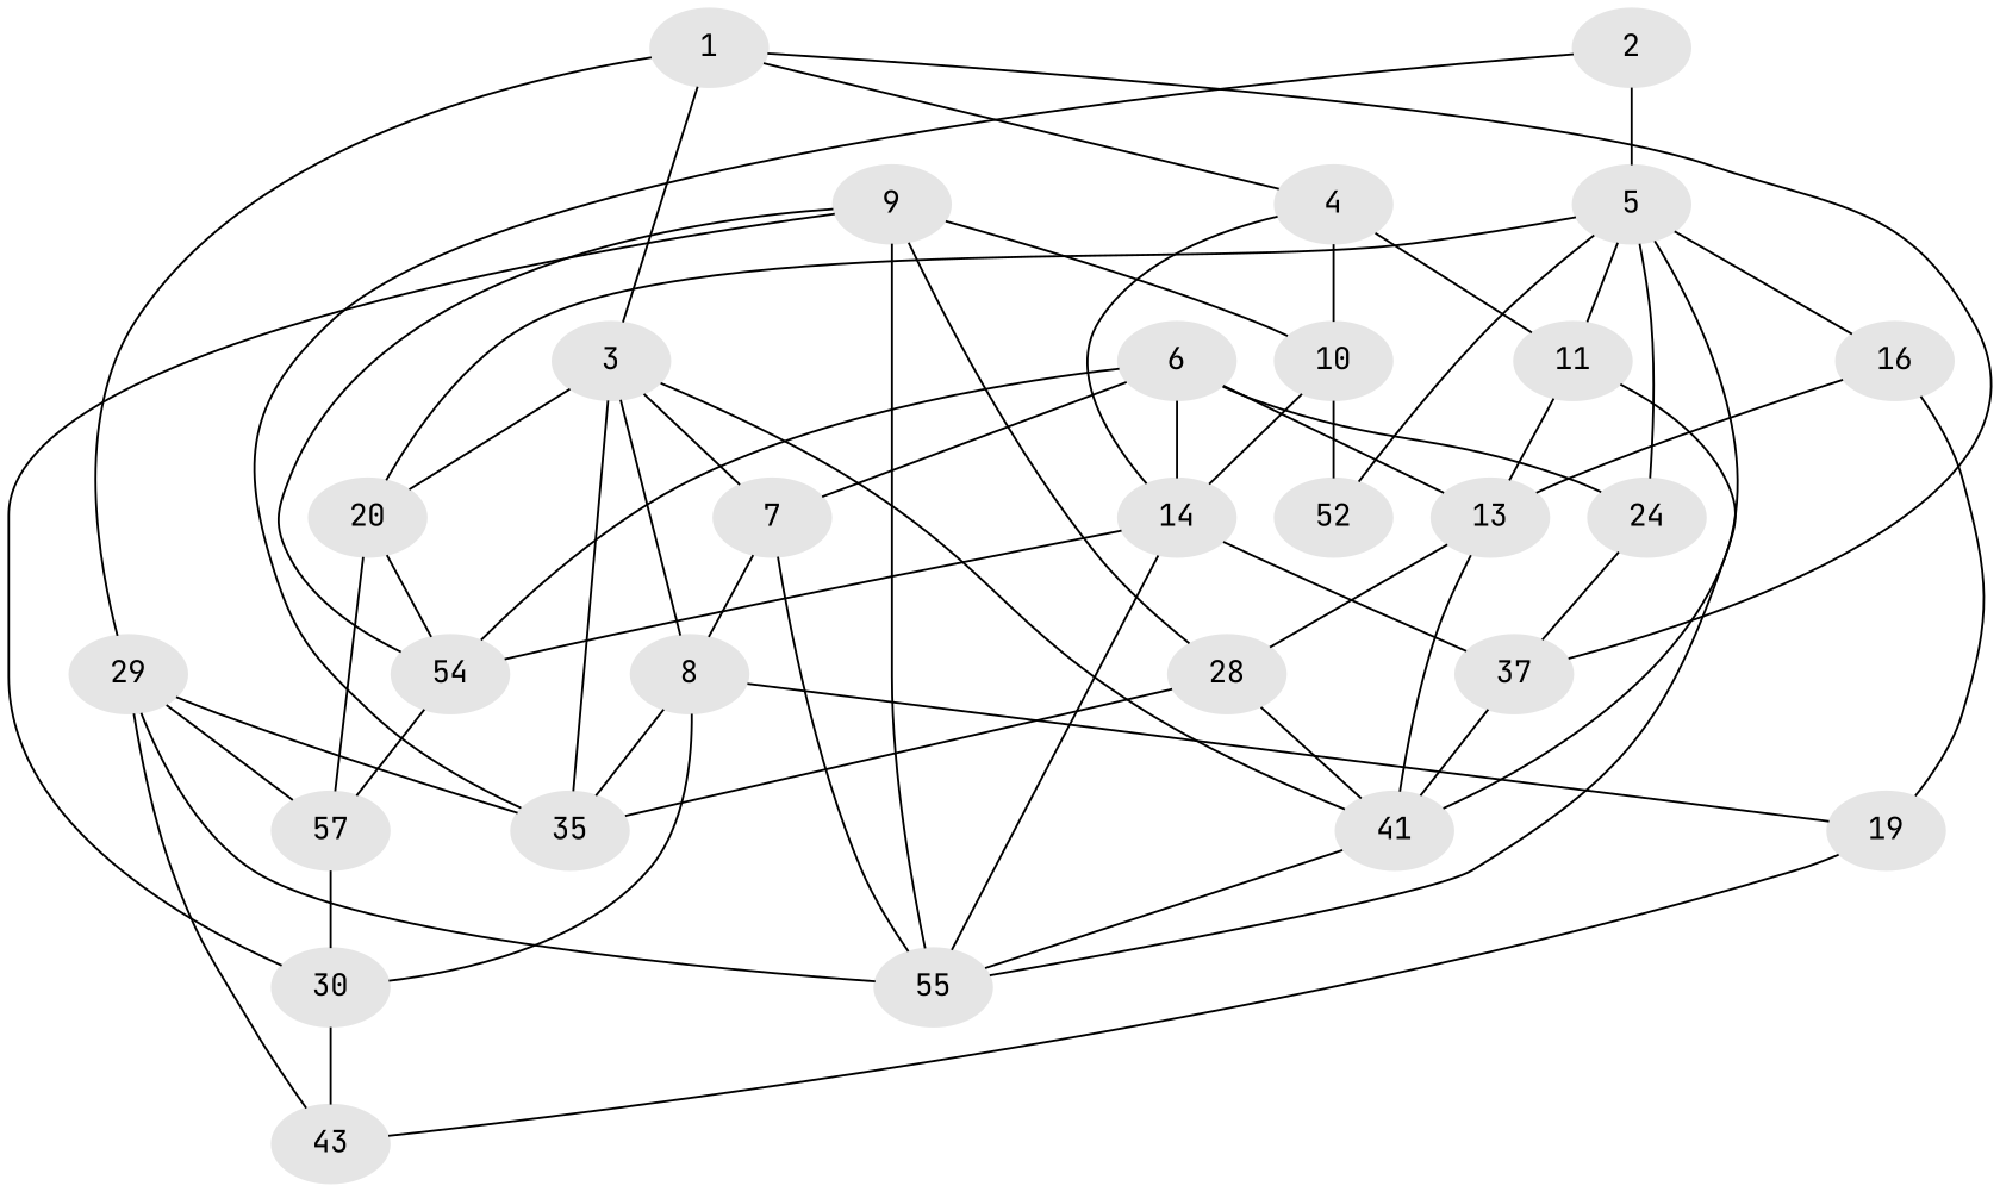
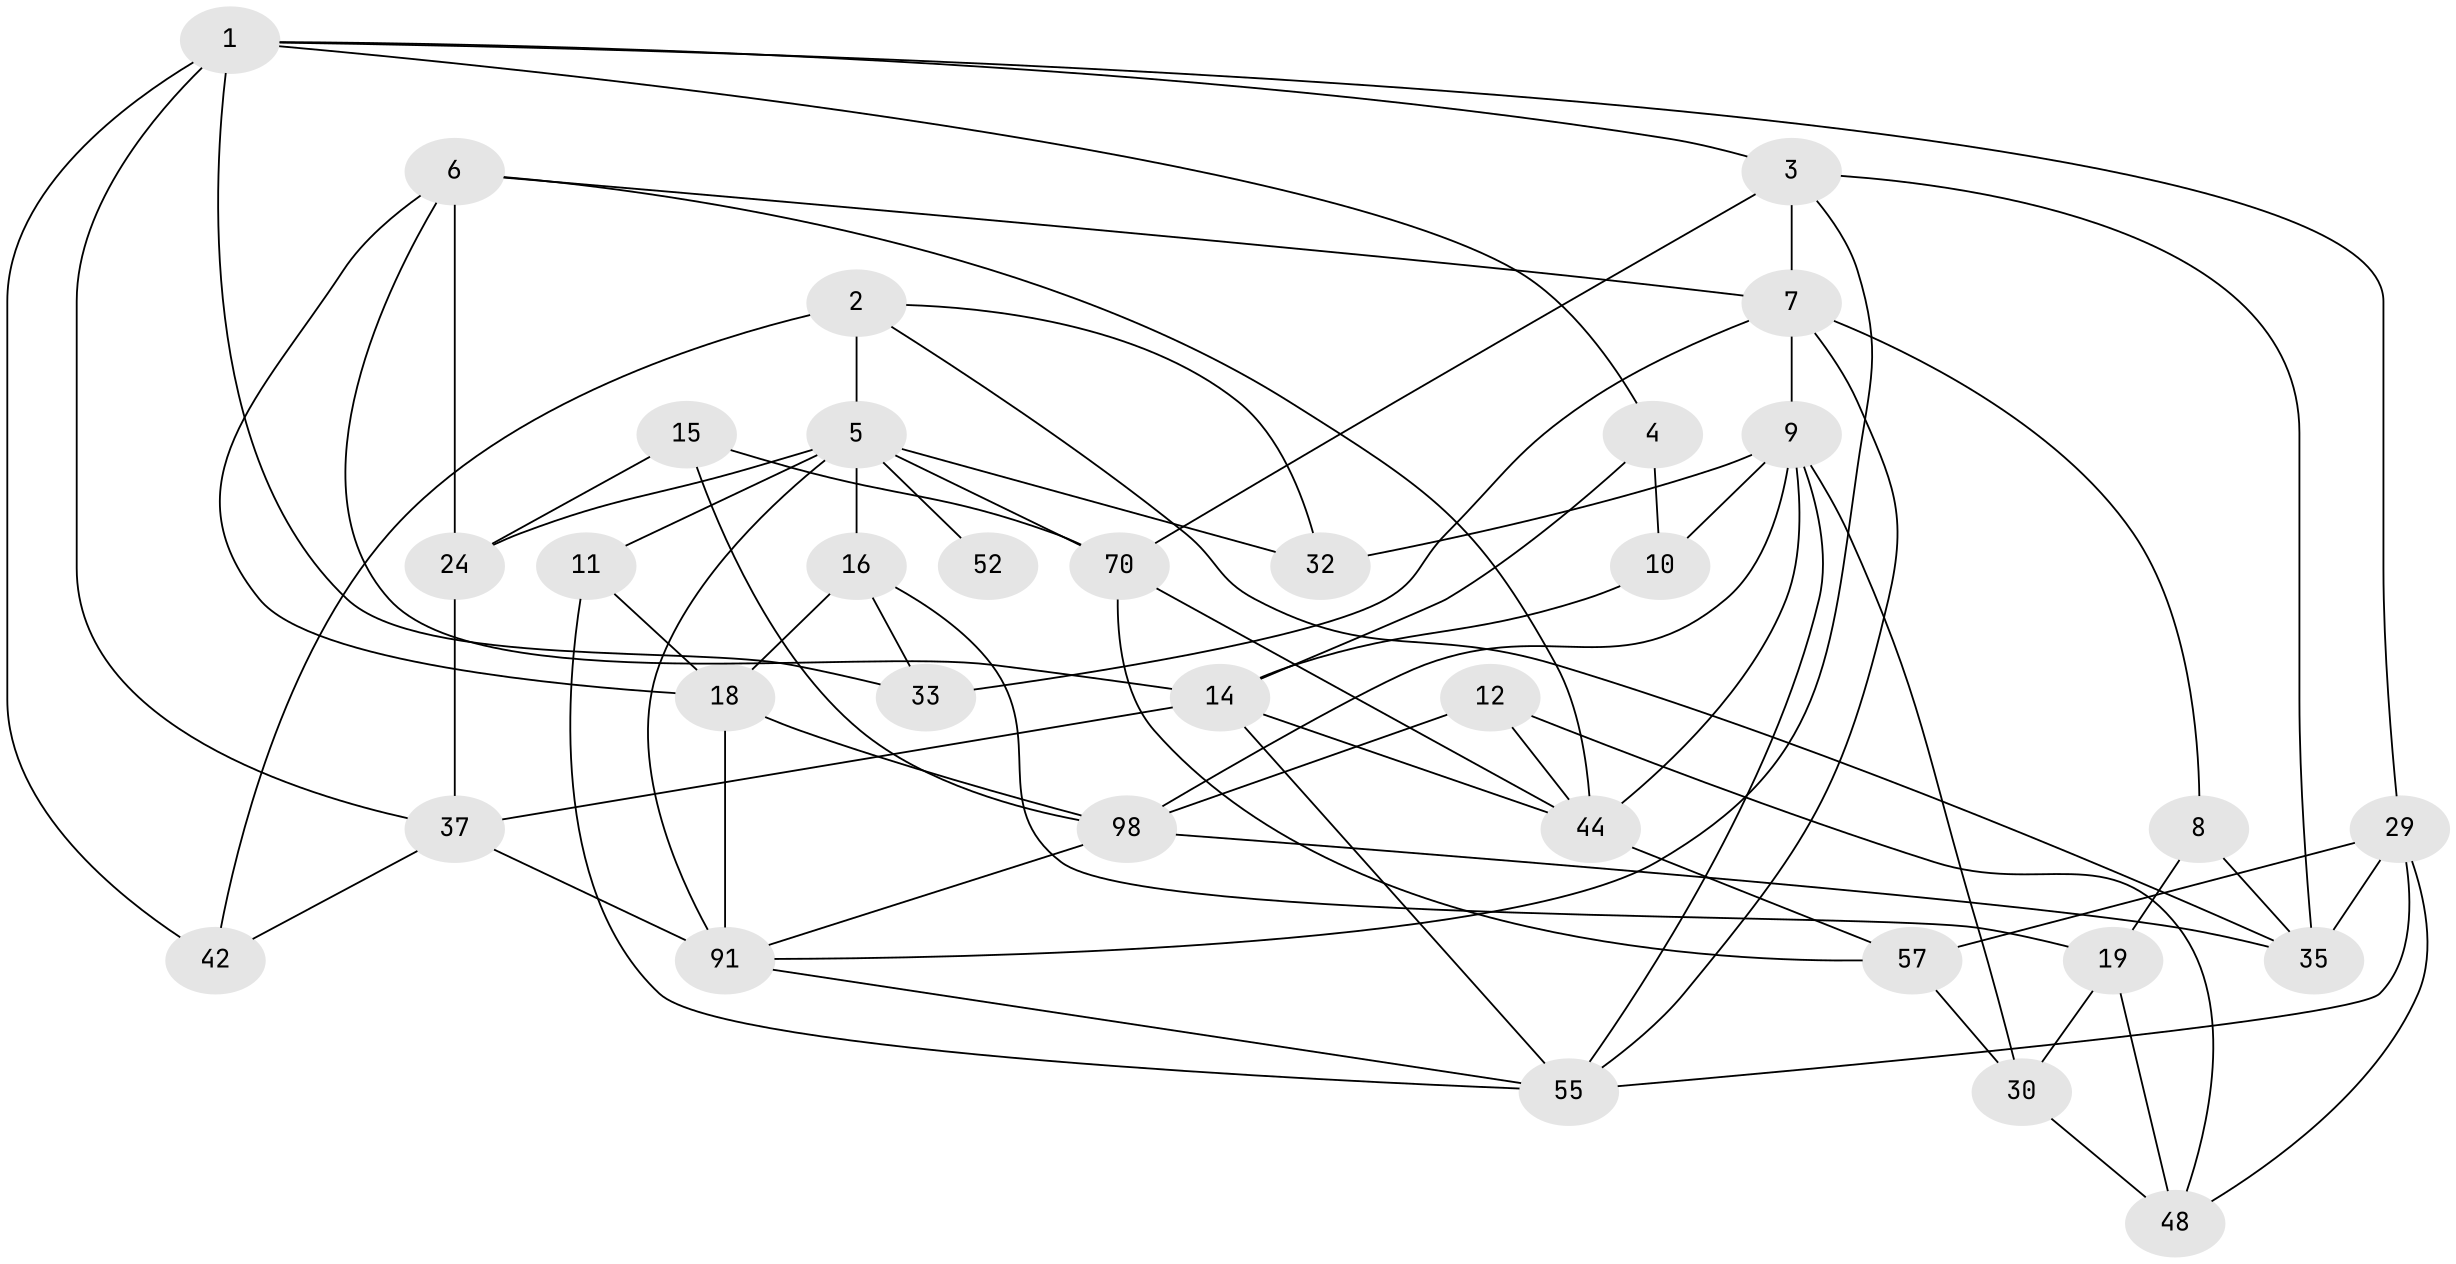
  graph {
    fontname="JetBrains Mono"
    node [color=gray90 fontname="JetBrains Mono" style=filled]
    edge [fontname="JetBrains Mono"]
    1 [super="+38"]
    3 [super="+17"]
    4 [super="+54"]
    29 [super="+31"]
+   33 [super="+58"]
    37 [super="+48"]
+   42 [super="+59"]
    35 [super="+39"]
    7 [super="+27"]
    8
-   20 [super="+40"]
-   41 [super="+49"]
+   20 [super="+40" label=70]
+   41 [super="+49" label=91]
    10 [super="+22"]
    11
    14 [super="+21"]
    55
-   43
+   43 [label=48]
    57
    2 [super="+50"]
    5 [super="+13"]
+   32 [super="+34"]
    16
    24 [super="+26"]
    52
    9 [super="+47"]
    19 [super="+36"]
-   44 [super="+51" label=54]
-   18 [super="+23" label=13]
+   44 [super="+51"]
+   18 [super="+23"]
    6 [super="+25"]
-   28 [super="+45"]
+   28 [super="+45" label=98]
    30 [super="+46"]
+   12 [super="+56"]
+   15
    1 -- 3
    1 -- 4
    1 -- 29
+   1 -- 33 [weight=2]
    1 -- 37
+   1 -- 42
    3 -- 35
    3 -- 7
-   3 -- 8
    3 -- 20
    3 -- 41
    4 -- 10 [weight=2]
-   4 -- 11
    4 -- 14
    29 -- 35
    29 -- 55
    29 -- 43
    29 -- 57
+   37 -- 42
    37 -- 41 [weight=2]
+   7 -- 33
    7 -- 8
    7 -- 55
+   7 -- 9
    8 -- 35
    8 -- 19 [weight=2]
    20 -- 57
    20 -- 44
    41 -- 55
    10 -- 14
-   10 -- 52
    11 -- 55
    11 -- 18
    14 -- 37
    14 -- 55
    14 -- 44
    57 -- 30
+   2 -- 42
    2 -- 35
    2 -- 5 [weight=2]
+   2 -- 32
    5 -- 20
    5 -- 41
    5 -- 11
+   5 -- 32
    5 -- 16 [weight=2]
    5 -- 24
    5 -- 52
+   16 -- 33
    16 -- 19
    16 -- 18
    24 -- 37
    9 -- 10
    9 -- 55
+   9 -- 32
    9 -- 44
    9 -- 28
    9 -- 30
    19 -- 43
-   8 -- 30
+   19 -- 30
    44 -- 57
    18 -- 41
    18 -- 28
    6 -- 7
    6 -- 14 [weight=2]
    6 -- 24
    6 -- 44 [weight=2]
    6 -- 18
    28 -- 35
    28 -- 41
    30 -- 43
+   12 -- 43
+   12 -- 44
+   12 -- 28
+   15 -- 20
+   15 -- 24
+   15 -- 28
  }
